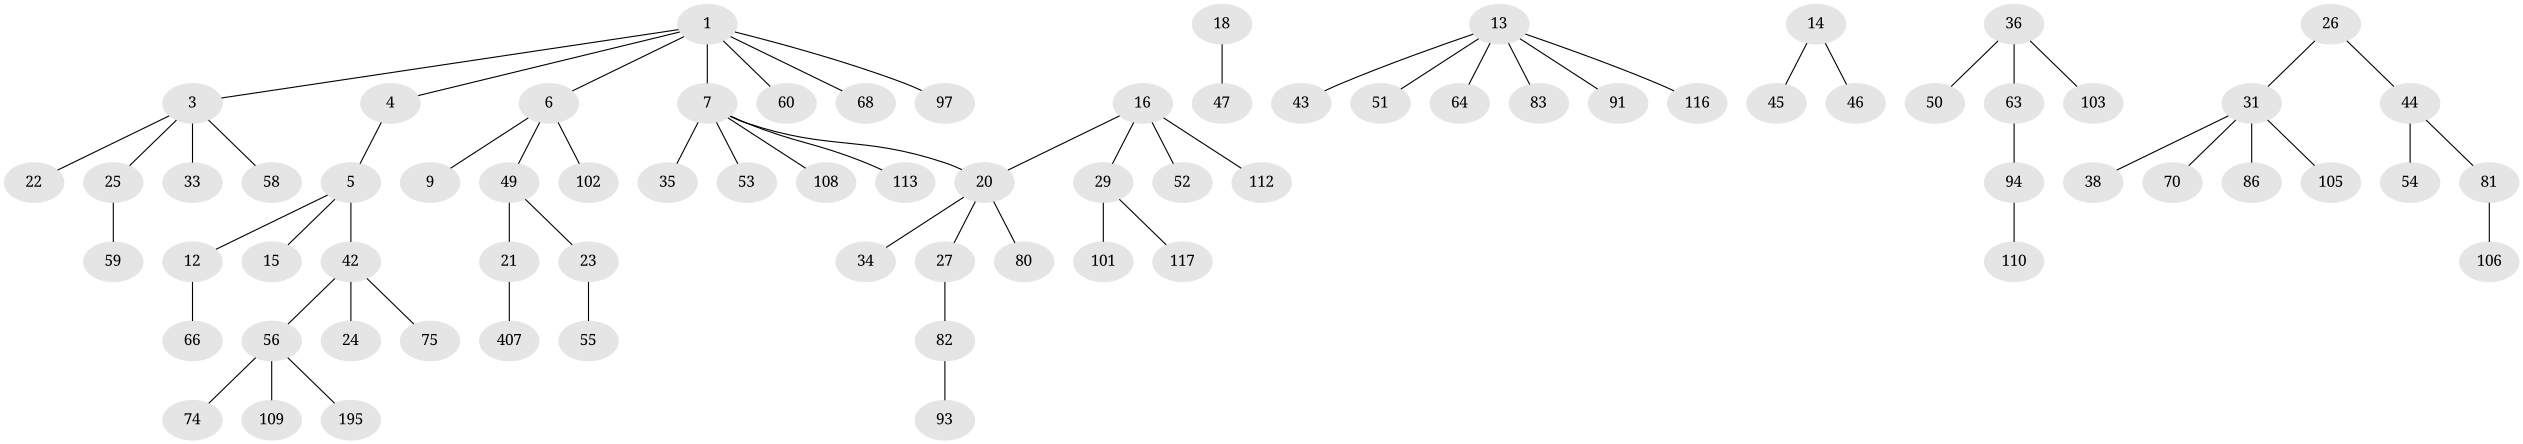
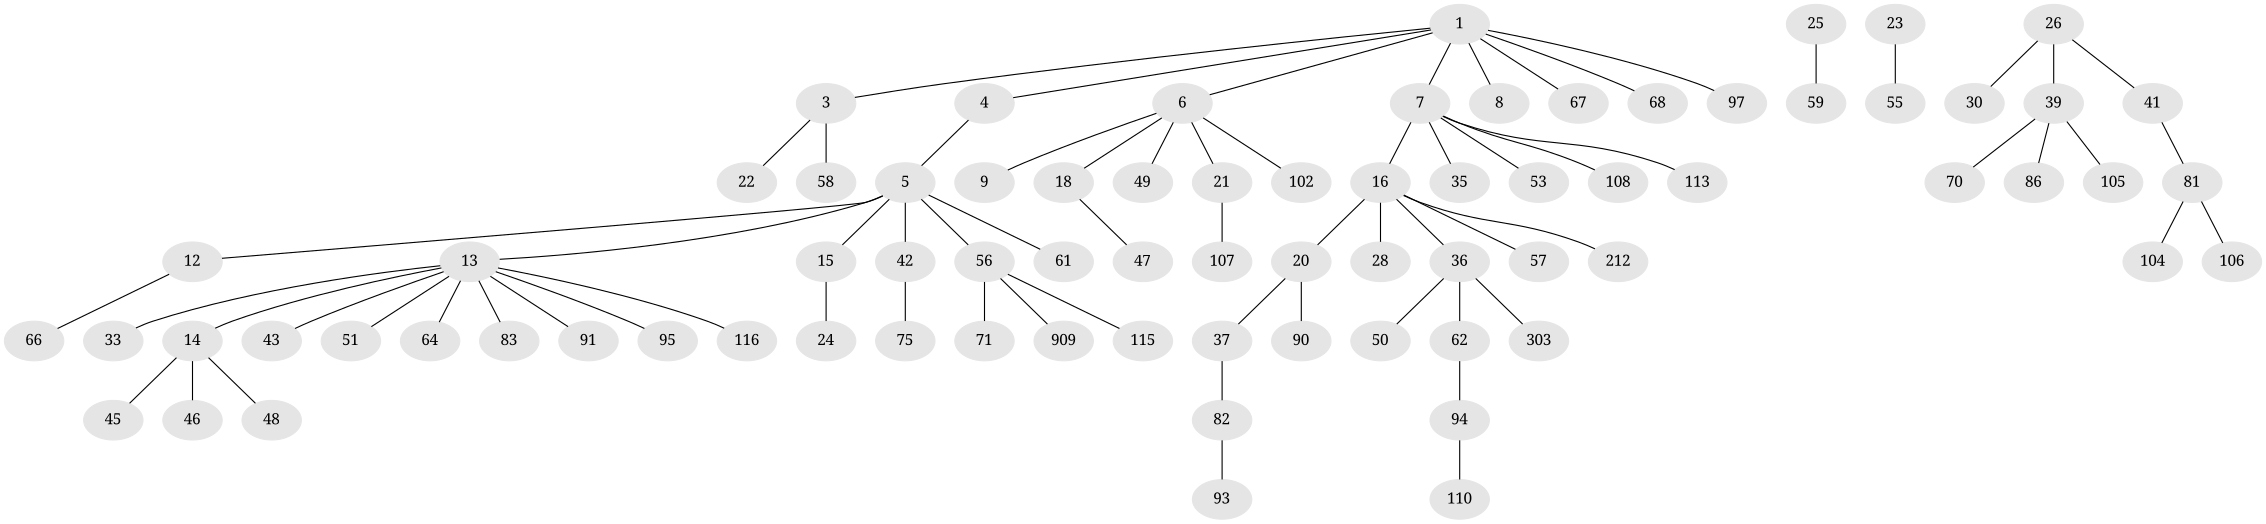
  graph {
    fontname="Noto Serif"
    node [color=gray90 fontname="Noto Serif" style=filled]
    edge [fontname="Noto Serif"]
    1 [super="+2"]
    3 [super="+11"]
    4 [super="+90"]
    6 [super="+10"]
    7 [super="+32"]
-   60
+   8 [super="+72"]
+   60 [label=67]
    68 [super="+96"]
    97
    22 [super="+79"]
    25
    33 [super="+111"]
    58 [super="+89"]
    5 [super="+57"]
    9 [super="+49"]
    18 [super="+69"]
    n17 [label=49 super="+40"]
    21 [super="+118"]
    102
    16 [super="+17"]
    35
    53
    108
    113
    59
    12 [super="+85"]
    13 [super="+27"]
    15 [super="+29"]
    42
    56 [super="+87"]
+   61 [super="+65"]
    66
    14 [super="+41"]
    43
    51
    64
    83
    91 [super="+92"]
+   95
    116
    24 [super="+114"]
    75 [super="+77"]
-   74
-   109
-   115 [label=195]
+   74 [label=71]
+   109 [label=909]
+   115
    47
    23
-   107 [label=407]
+   107
    20 [super="+39"]
-   28 [super="+62" label=29]
+   28 [super="+62"]
    36 [super="+76"]
-   52 [super="+73"]
-   112
+   52 [super="+73" label=57]
+   112 [label=212]
    45 [super="+71"]
    46
+   48 [super="+100"]
    26
-   31 [super="+88"]
-   44 [super="+84"]
-   34
-   37 [label=27]
-   80
-   101
-   117
+   30
+   31 [super="+88" label=39]
+   44 [super="+84" label=41]
+   37
+   80 [label=90]
    50 [super="+99"]
-   63
-   103
+   63 [label=62]
+   103 [label=303]
    55
    82
-   38 [super="+67"]
    70
    86
    105
-   54
    81 [super="+98"]
    94
    93
+   104
    106
    110
    1 -- 3
    1 -- 4
    1 -- 6
    1 -- 7
+   1 -- 8
    1 -- 60
    1 -- 68
    1 -- 97
    3 -- 22
-   3 -- 25
-   3 -- 33
+   13 -- 33
    3 -- 58
    4 -- 5
    6 -- 9
+   6 -- 18
    6 -- n17
-   n17 -- 21
+   6 -- 21
    6 -- 102
-   7 -- 20
+   7 -- 16
    7 -- 35
    7 -- 53
    7 -- 108
    7 -- 113
    25 -- 59
    5 -- 12
+   5 -- 13
    5 -- 15
    5 -- 42
-   42 -- 56
+   5 -- 56
+   5 -- 61
    18 -- 47
-   n17 -- 23
    21 -- 107
    16 -- 20
    16 -- 28
+   16 -- 36
    16 -- 52
    16 -- 112
    12 -- 66
+   13 -- 14
    13 -- 43
    13 -- 51
    13 -- 64
    13 -- 83
    13 -- 91
+   13 -- 95
    13 -- 116
-   42 -- 24
+   15 -- 24
    42 -- 75
    56 -- 74
    56 -- 109
    56 -- 115
    14 -- 45
    14 -- 46
+   14 -- 48
    23 -- 55
-   20 -- 34
    20 -- 37
    20 -- 80
-   28 -- 101
-   28 -- 117
    36 -- 50
    36 -- 63
    36 -- 103
+   26 -- 30
    26 -- 31
    26 -- 44
-   31 -- 38
    31 -- 70
    31 -- 86
    31 -- 105
-   44 -- 54
    44 -- 81
    37 -- 82
    63 -- 94
    82 -- 93
+   81 -- 104
    81 -- 106
    94 -- 110
  }
